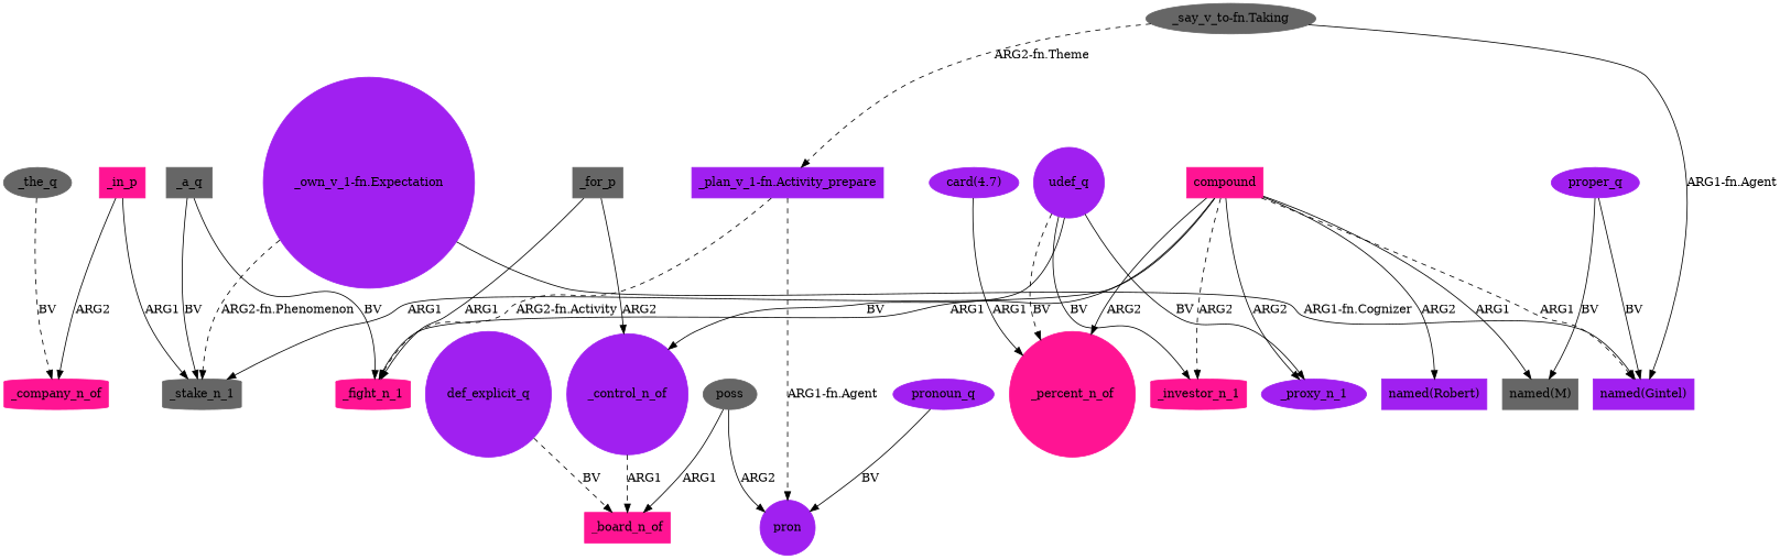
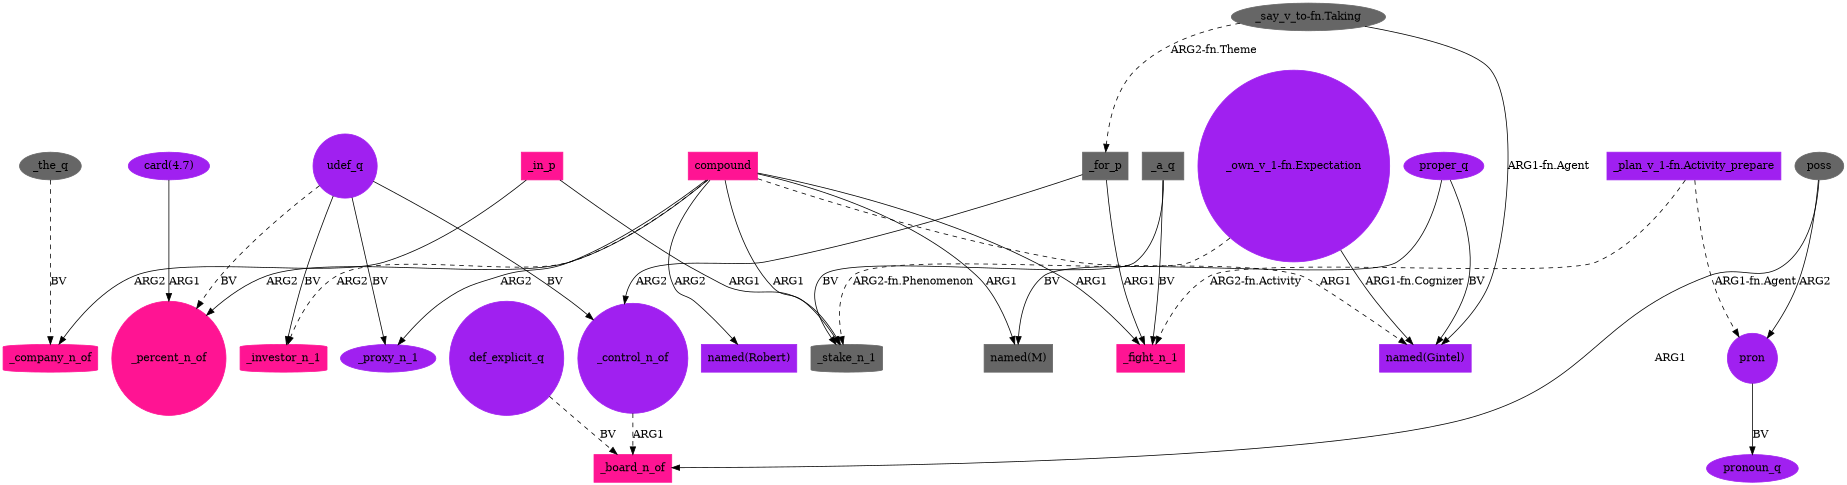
  digraph {
    node [color=purple shape=box style=filled]
    edge [style=solid]
    _in_p [color=deeppink]
    _company_n_of [color=deeppink shape=cylinder]
    _stake_n_1 [color=gray40 shape=cylinder]
    "card(4.7)" [shape=ellipse]
    _percent_n_of [color=deeppink shape=circle]
    udef_q [shape=circle]
    _control_n_of [shape=circle]
    _proxy_n_1 [shape=ellipse]
    _investor_n_1 [color=deeppink shape=cylinder]
    _board_n_of [color=deeppink]
    def_explicit_q [shape=circle]
    compound [color=deeppink]
    "named(M)" [color=gray40]
    "named(Gintel)"
    "named(Robert)"
-   _fight_n_1 [color=deeppink shape=cylinder]
+   _fight_n_1 [color=deeppink]
    "_own_v_1-fn.Expectation" [shape=circle]
    proper_q [shape=ellipse]
    "_say_v_to-fn.Taking" [color=gray40 shape=ellipse]
    "_plan_v_1-fn.Activity_prepare"
    pron [shape=circle]
    pronoun_q [shape=ellipse]
    _for_p [color=gray40]
    poss [color=gray40 shape=ellipse]
    _the_q [color=gray40 shape=ellipse]
    _a_q [color=gray40]
    _in_p -> _company_n_of [label=ARG2]
    _in_p -> _stake_n_1 [label=ARG1]
    "card(4.7)" -> _percent_n_of [label=ARG1]
    udef_q -> _percent_n_of [label=BV style=dashed]
    udef_q -> _control_n_of [label=BV]
    udef_q -> _proxy_n_1 [label=BV]
    udef_q -> _investor_n_1 [label=BV]
    _control_n_of -> _board_n_of [label=ARG1 style=dashed]
    def_explicit_q -> _board_n_of [label=BV style=dashed]
    compound -> _stake_n_1 [label=ARG1]
    compound -> _percent_n_of [label=ARG2]
    compound -> _proxy_n_1 [label=ARG2]
    compound -> _investor_n_1 [label=ARG2 style=dashed]
    compound -> "named(M)" [label=ARG1]
    compound -> "named(Gintel)" [label=ARG1 style=dashed]
    compound -> "named(Robert)" [label=ARG2]
    compound -> _fight_n_1 [label=ARG1]
    "_own_v_1-fn.Expectation" -> _stake_n_1 [label="ARG2-fn.Phenomenon" style=dashed]
    "_own_v_1-fn.Expectation" -> "named(Gintel)" [label="ARG1-fn.Cognizer"]
    proper_q -> "named(M)" [label=BV]
    proper_q -> "named(Gintel)" [label=BV]
    "_say_v_to-fn.Taking" -> "named(Gintel)" [label="ARG1-fn.Agent"]
-   "_say_v_to-fn.Taking" -> "_plan_v_1-fn.Activity_prepare" [label="ARG2-fn.Theme" style=dashed]
+   "_say_v_to-fn.Taking" -> _for_p [label="ARG2-fn.Theme" style=dashed]
    "_plan_v_1-fn.Activity_prepare" -> _fight_n_1 [label="ARG2-fn.Activity" style=dashed]
    "_plan_v_1-fn.Activity_prepare" -> pron [label="ARG1-fn.Agent" style=dashed]
-   pronoun_q -> pron [label=BV]
+   pron -> pronoun_q [label=BV]
    _for_p -> _control_n_of [label=ARG2]
    _for_p -> _fight_n_1 [label=ARG1]
    poss -> _board_n_of [label=ARG1]
    poss -> pron [label=ARG2]
    _the_q -> _company_n_of [label=BV style=dashed]
    _a_q -> _stake_n_1 [label=BV]
    _a_q -> _fight_n_1 [label=BV]
  }
